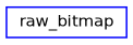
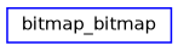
  digraph {
    rankdir=LR
-   n1 [color=blue fillcolor=white fontname=Helvetica fontsize=10 height=0.2 label=raw_bitmap shape=record style=filled width=0.4]
+   n1 [color=blue fillcolor=white fontname=Helvetica fontsize=10 height=0.2 label=bitmap_bitmap shape=record style=filled width=0.4]
  }
